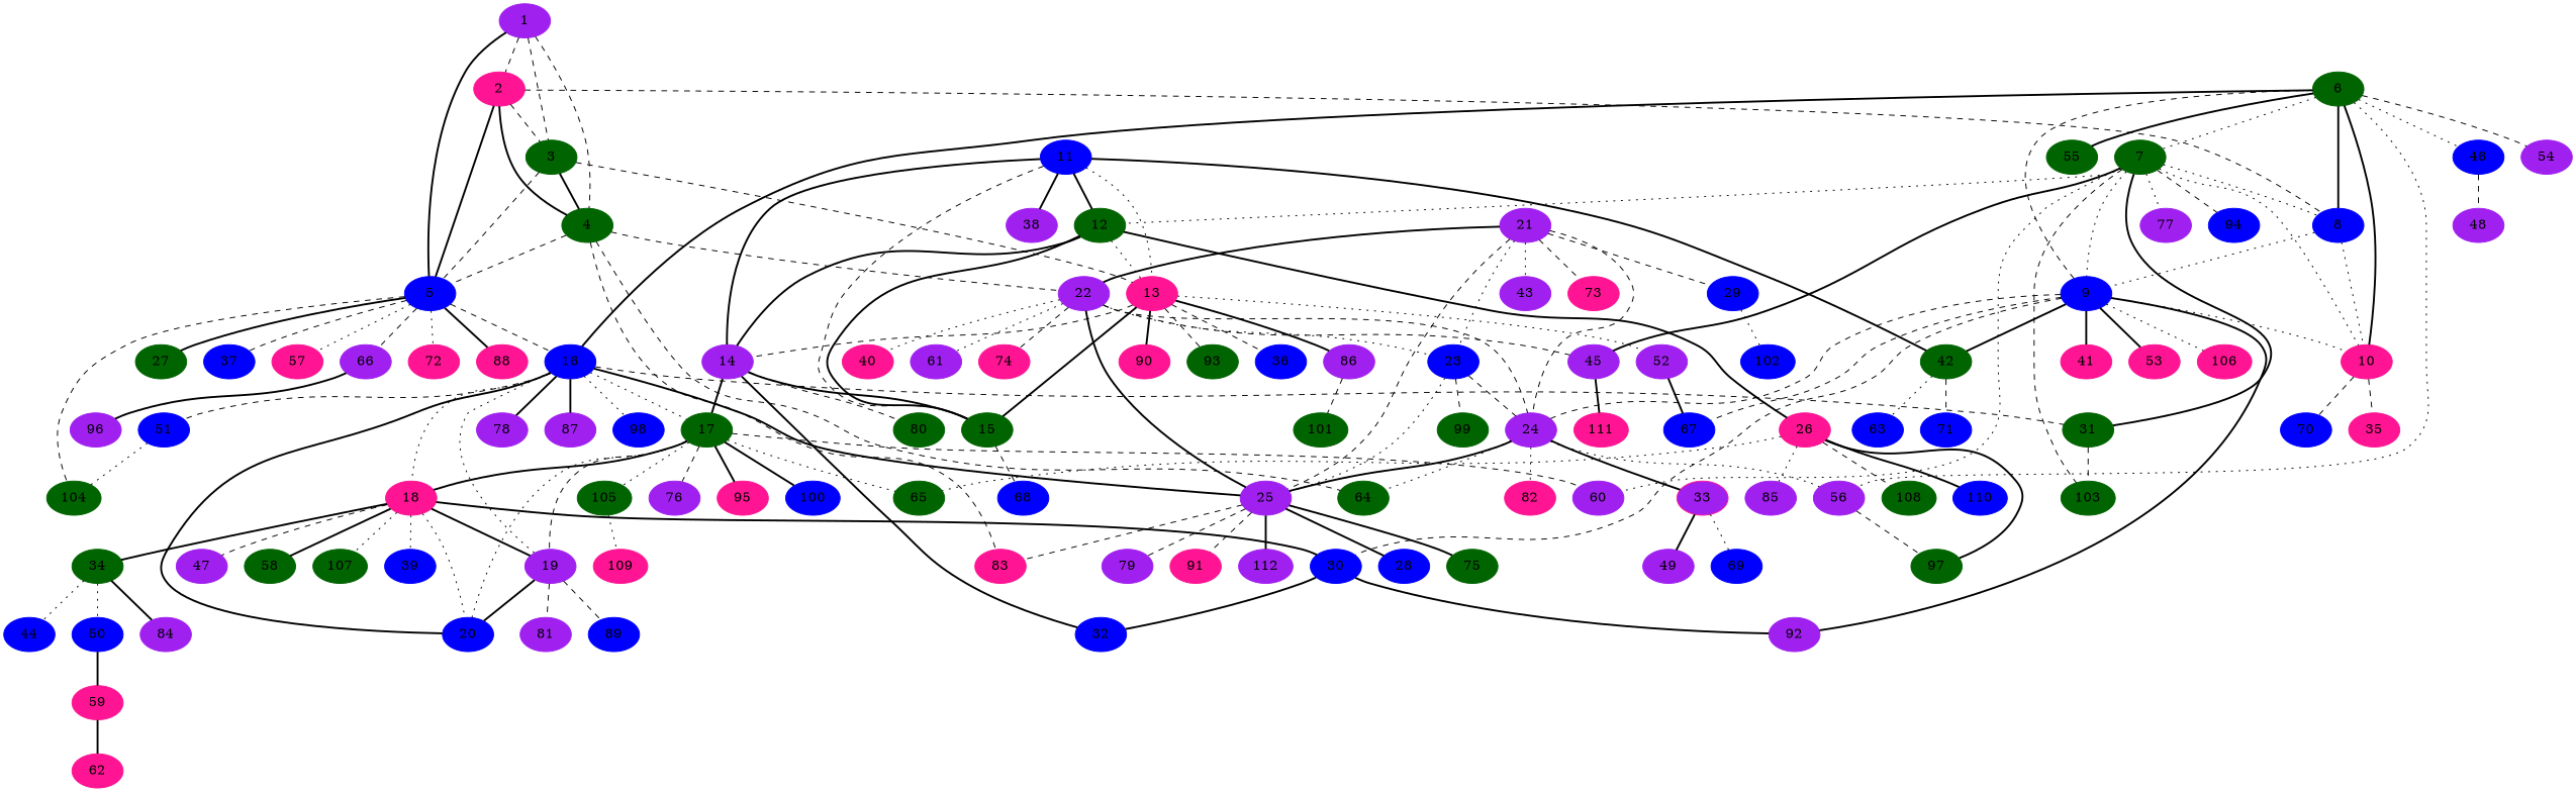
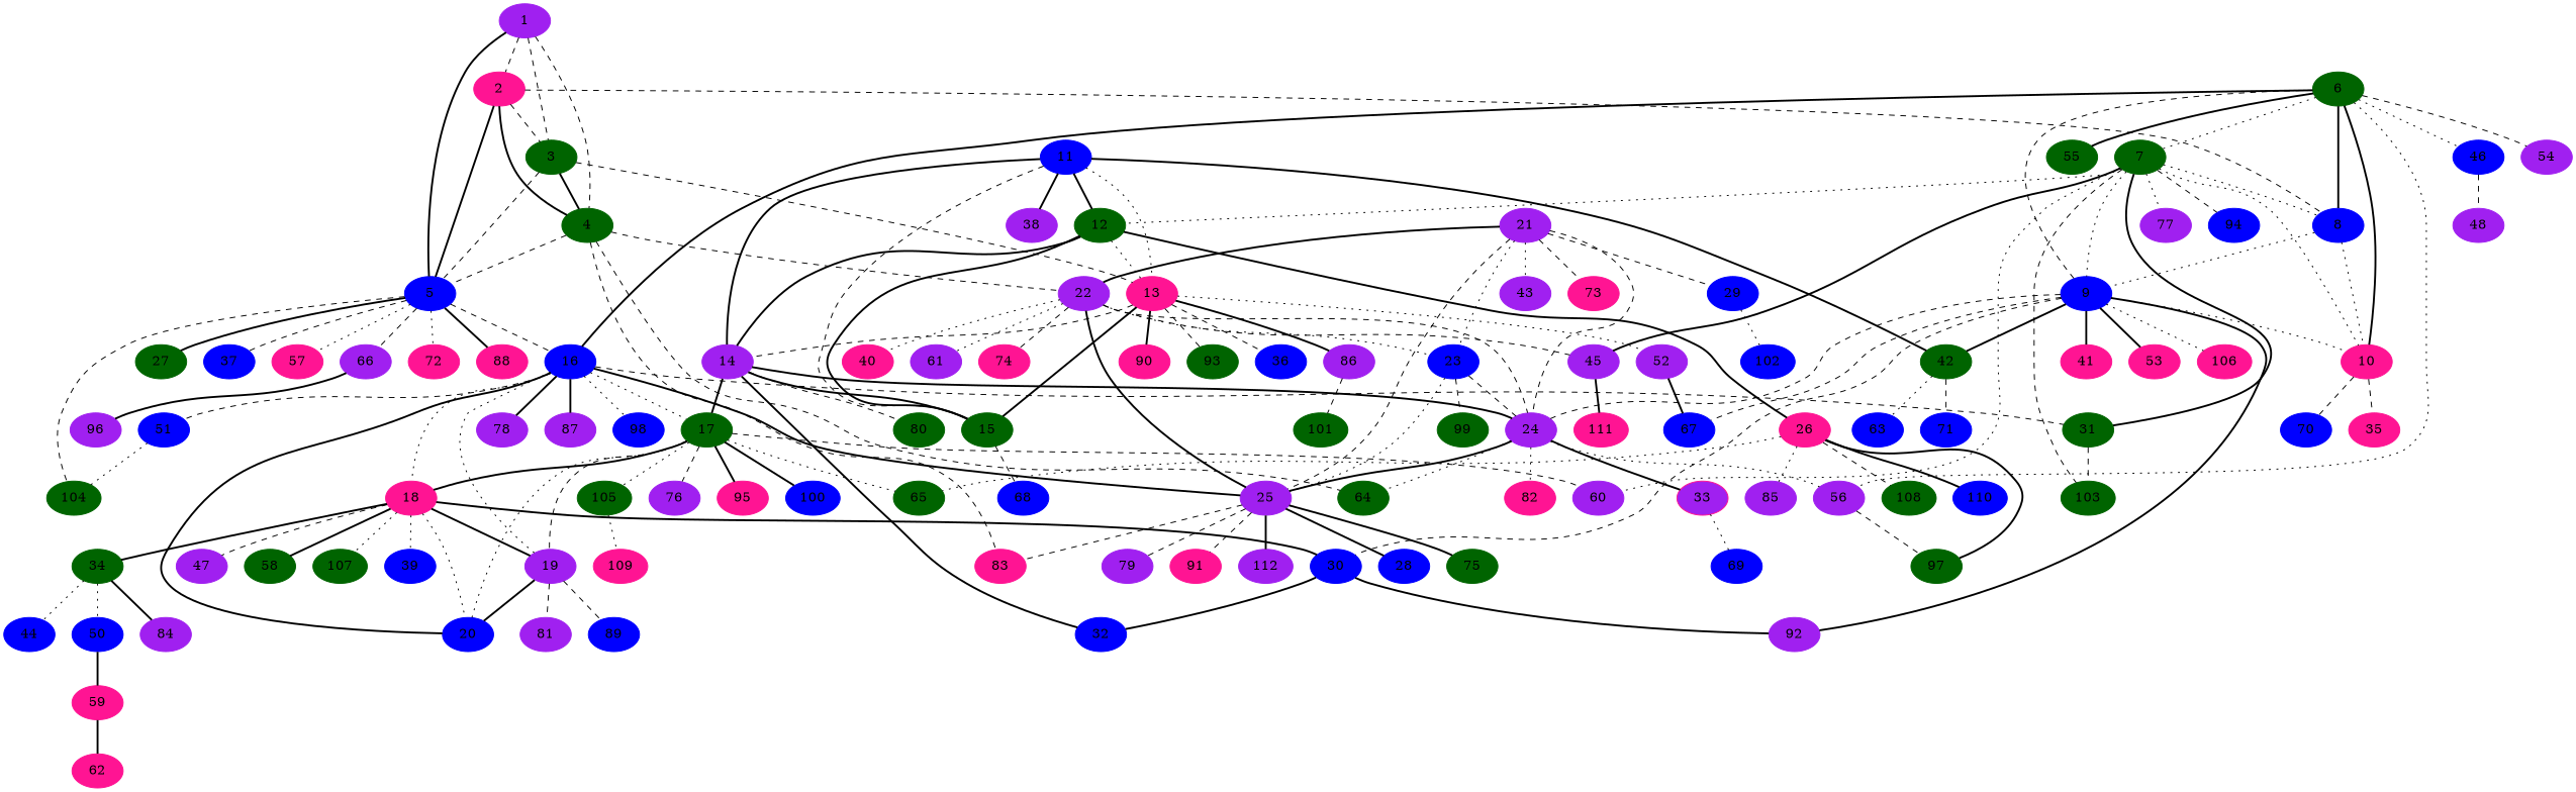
  graph {
    node [color=purple style=filled]
    edge [style=bold]
    2 [color=deeppink]
    1
    3 [color=darkgreen]
    4 [color=darkgreen]
    5 [color=blue]
    8 [color=blue]
    13 [color=deeppink]
    22
    64 [color=darkgreen]
    83 [color=deeppink]
    16 [color=blue]
    27 [color=darkgreen]
    37 [color=blue]
    57 [color=deeppink]
    66
    72 [color=deeppink]
    88 [color=deeppink]
    104 [color=darkgreen]
    9 [color=blue]
    10 [color=deeppink]
    14
    15 [color=darkgreen]
    36 [color=blue]
    52
    86
    90 [color=deeppink]
    93 [color=darkgreen]
    45
    24
    25
    23 [color=blue]
    40 [color=deeppink]
    61
    74 [color=deeppink]
    31 [color=darkgreen]
    17 [color=darkgreen]
    18 [color=deeppink]
    19
    20 [color=blue]
    51 [color=blue]
    78
    87
    98 [color=blue]
    96
    6 [color=darkgreen]
    7 [color=darkgreen]
    46 [color=blue]
    54
    55 [color=darkgreen]
    56
    12 [color=darkgreen]
    60
    77
    94 [color=blue]
    103 [color=darkgreen]
    30 [color=blue]
    41 [color=deeppink]
    42 [color=darkgreen]
    53 [color=deeppink]
    67 [color=blue]
    92
    106 [color=deeppink]
    35 [color=deeppink]
    70 [color=blue]
    48
    97 [color=darkgreen]
    26 [color=deeppink]
    111 [color=deeppink]
    33 [color=deeppink fillcolor=purple]
    82 [color=deeppink]
    32 [color=blue]
    63 [color=blue]
    71 [color=blue]
    11 [color=blue]
    38
    80 [color=darkgreen]
    68 [color=blue]
    65 [color=darkgreen]
    85
    108 [color=darkgreen]
    110 [color=blue]
    101 [color=darkgreen]
    76
    95 [color=deeppink]
    100 [color=blue]
    105 [color=darkgreen]
    34 [color=darkgreen]
    39 [color=blue]
    47
    58 [color=darkgreen]
    107 [color=darkgreen]
    81
    89 [color=blue]
    28 [color=blue]
    75 [color=darkgreen]
    79
    91 [color=deeppink]
    112
    109 [color=deeppink]
    44 [color=blue]
    50 [color=blue]
    84
    21
    29 [color=blue]
    43
    73 [color=deeppink]
    99 [color=darkgreen]
    102 [color=blue]
-   49
    69 [color=blue]
    59 [color=deeppink]
    62 [color=deeppink]
    2 -- 3 [style=dashed]
    2 -- 4
    2 -- 5
    2 -- 8 [style=dashed]
    1 -- 2 [style=dashed]
    1 -- 3 [style=dashed]
    1 -- 4 [style=dashed]
    1 -- 5
    3 -- 4
    3 -- 5 [style=dashed]
    3 -- 13 [style=dashed]
    4 -- 5 [style=dashed]
    4 -- 22 [style=dashed]
    4 -- 64 [style=dashed]
    4 -- 83 [style=dashed]
    5 -- 16 [style=dashed]
    5 -- 27
    5 -- 37 [style=dashed]
    5 -- 57 [style=dotted]
    5 -- 66 [style=dashed]
    5 -- 72 [style=dotted]
    5 -- 88
    5 -- 104 [style=dashed]
    8 -- 9 [style=dotted]
    8 -- 10 [style=dotted]
    13 -- 14 [style=dashed]
    13 -- 15
    13 -- 36 [style=dashed]
    13 -- 52 [style=dotted]
    13 -- 86
    13 -- 90
    13 -- 93 [style=dashed]
    22 -- 45 [style=dashed]
    22 -- 24 [style=dashed]
    22 -- 25
    22 -- 23 [style=dotted]
    22 -- 40 [style=dotted]
    22 -- 61 [style=dotted]
    22 -- 74 [style=dashed]
    16 -- 25
    16 -- 31 [style=dashed]
    16 -- 17 [style=dotted]
    16 -- 18 [style=dotted]
    16 -- 19 [style=dotted]
    16 -- 20
    16 -- 51 [style=dashed]
    16 -- 78
    16 -- 87
    16 -- 98 [style=dotted]
    66 -- 96
    9 -- 10 [style=dotted]
    9 -- 24 [style=dashed]
    9 -- 30 [style=dashed]
    9 -- 41
    9 -- 42
    9 -- 53
    9 -- 67 [style=dashed]
    9 -- 92
    9 -- 106 [style=dotted]
    10 -- 35 [style=dashed]
    10 -- 70 [style=dashed]
    14 -- 15
+   14 -- 24
    14 -- 17
    14 -- 32
    14 -- 80 [style=dashed]
    15 -- 68 [style=dashed]
    52 -- 67
    86 -- 101 [style=dashed]
    45 -- 111
    24 -- 64 [style=dotted]
    24 -- 25
    24 -- 56 [style=dotted]
    24 -- 33
    24 -- 82 [style=dotted]
    25 -- 83 [style=dashed]
    25 -- 28
    25 -- 75
    25 -- 79 [style=dashed]
    25 -- 91 [style=dashed]
    25 -- 112
    23 -- 24 [style=dashed]
    23 -- 25 [style=dotted]
    23 -- 99 [style=dashed]
    31 -- 103 [style=dashed]
    17 -- 18
    17 -- 19 [style=dashed]
    17 -- 20 [style=dotted]
    17 -- 60 [style=dashed]
    17 -- 65 [style=dotted]
    17 -- 76 [style=dashed]
    17 -- 95
    17 -- 100
    17 -- 105 [style=dotted]
    18 -- 19
    18 -- 20 [style=dotted]
    18 -- 30
    18 -- 34
    18 -- 39 [style=dotted]
    18 -- 47 [style=dashed]
    18 -- 58
    18 -- 107 [style=dotted]
    19 -- 20
    19 -- 81 [style=dashed]
    19 -- 89 [style=dashed]
    51 -- 104 [style=dotted]
    6 -- 8
    6 -- 16
    6 -- 9 [style=dashed]
    6 -- 10
    6 -- 7 [style=dotted]
    6 -- 46 [style=dotted]
    6 -- 54 [style=dashed]
    6 -- 55
    6 -- 56 [style=dotted]
    7 -- 8 [style=dotted]
    7 -- 9 [style=dotted]
    7 -- 10 [style=dotted]
    7 -- 45
    7 -- 31
    7 -- 12 [style=dotted]
    7 -- 60 [style=dotted]
    7 -- 77 [style=dotted]
    7 -- 94 [style=dashed]
    7 -- 103 [style=dashed]
    46 -- 48 [style=dashed]
    56 -- 97 [style=dashed]
    12 -- 13 [style=dotted]
    12 -- 14
    12 -- 15
    12 -- 26
    30 -- 92
    30 -- 32
    42 -- 63 [style=dotted]
    42 -- 71 [style=dashed]
    26 -- 97
    26 -- 65 [style=dotted]
    26 -- 85 [style=dotted]
    26 -- 108 [style=dashed]
    26 -- 110
-   33 -- 49
    33 -- 69 [style=dotted]
    11 -- 13 [style=dotted]
    11 -- 14
    11 -- 15 [style=dashed]
    11 -- 12
    11 -- 42
    11 -- 38
    105 -- 109 [style=dotted]
    34 -- 44 [style=dotted]
    34 -- 50 [style=dotted]
    34 -- 84
    50 -- 59
    21 -- 22
    21 -- 24 [style=dashed]
    21 -- 25 [style=dashed]
    21 -- 23 [style=dotted]
    21 -- 29 [style=dashed]
    21 -- 43 [style=dotted]
    21 -- 73 [style=dashed]
    29 -- 102 [style=dotted]
    59 -- 62
  }
